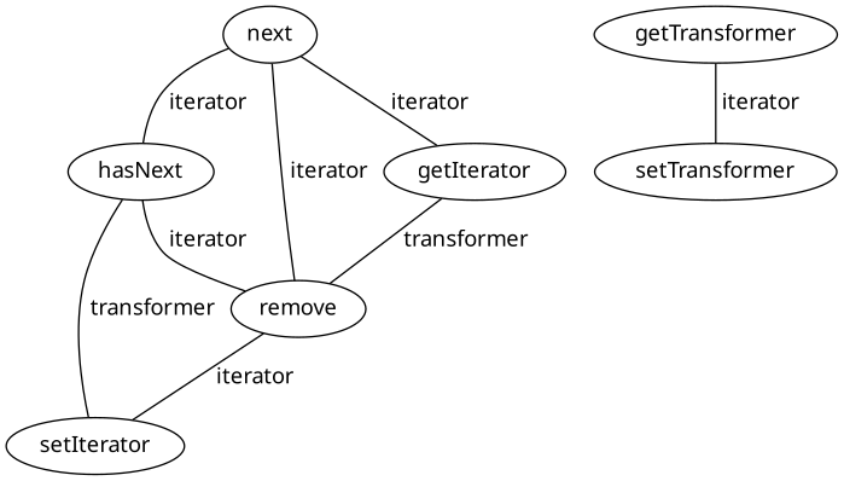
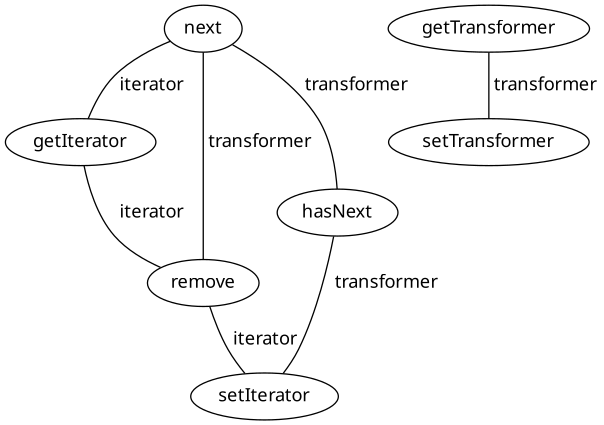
  digraph {
    fontname="Noto Sans"
    node [fontname="Noto Sans"]
    edge [dir=none fontname="Noto Sans"]
    next
    getIterator
    hasNext
    remove
    setIterator
    getTransformer
    setTransformer
    next -> getIterator [label=" iterator"]
-   next -> hasNext [label=" iterator"]
-   next -> remove [label=" iterator"]
-   getIterator -> remove [label=" transformer"]
-   hasNext -> remove [label=" iterator"]
+   next -> hasNext [label=" transformer"]
+   next -> remove [label=" transformer"]
+   getIterator -> remove [label=" iterator"]
    hasNext -> setIterator [label=" transformer"]
    remove -> setIterator [label=" iterator"]
-   getTransformer -> setTransformer [label=" iterator"]
+   getTransformer -> setTransformer [label=" transformer"]
  }
